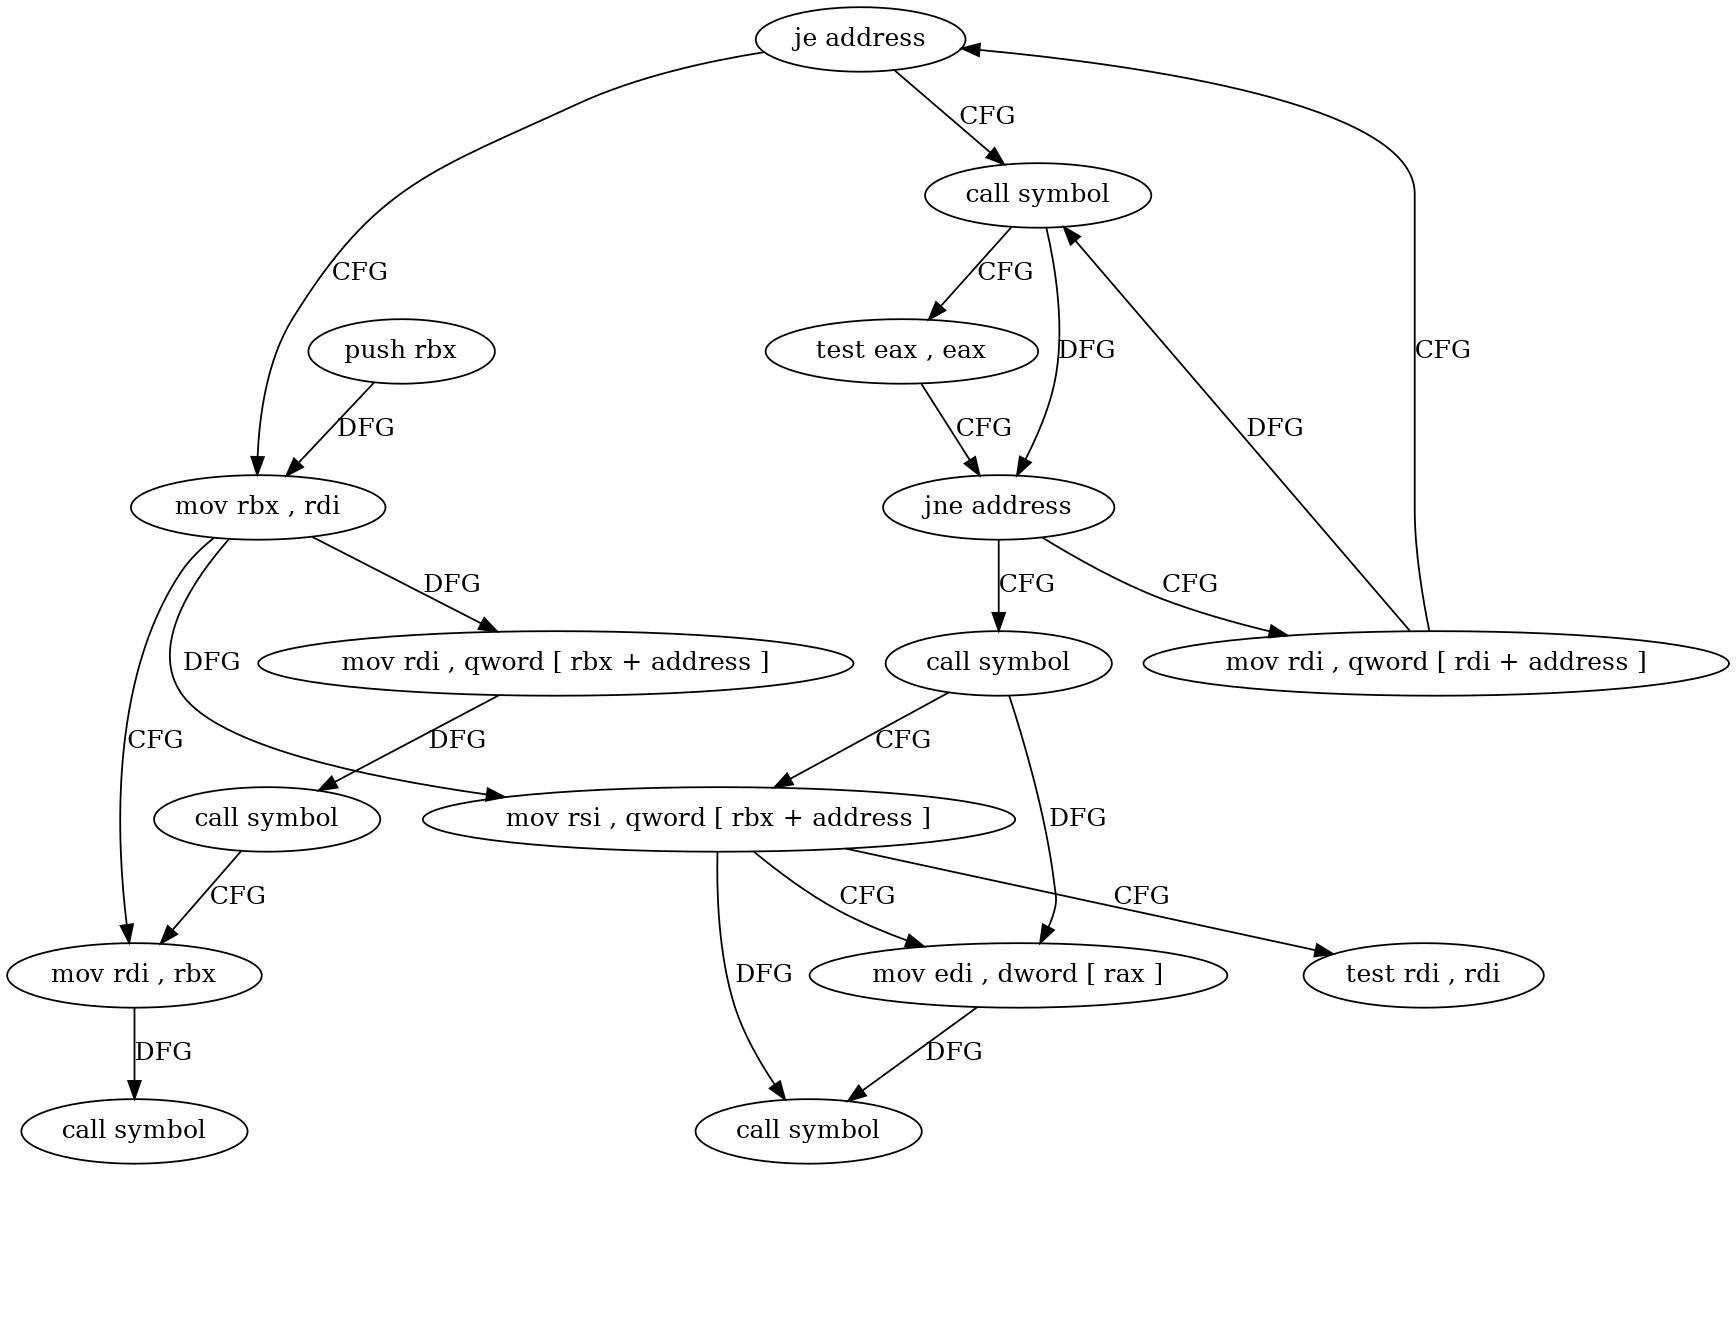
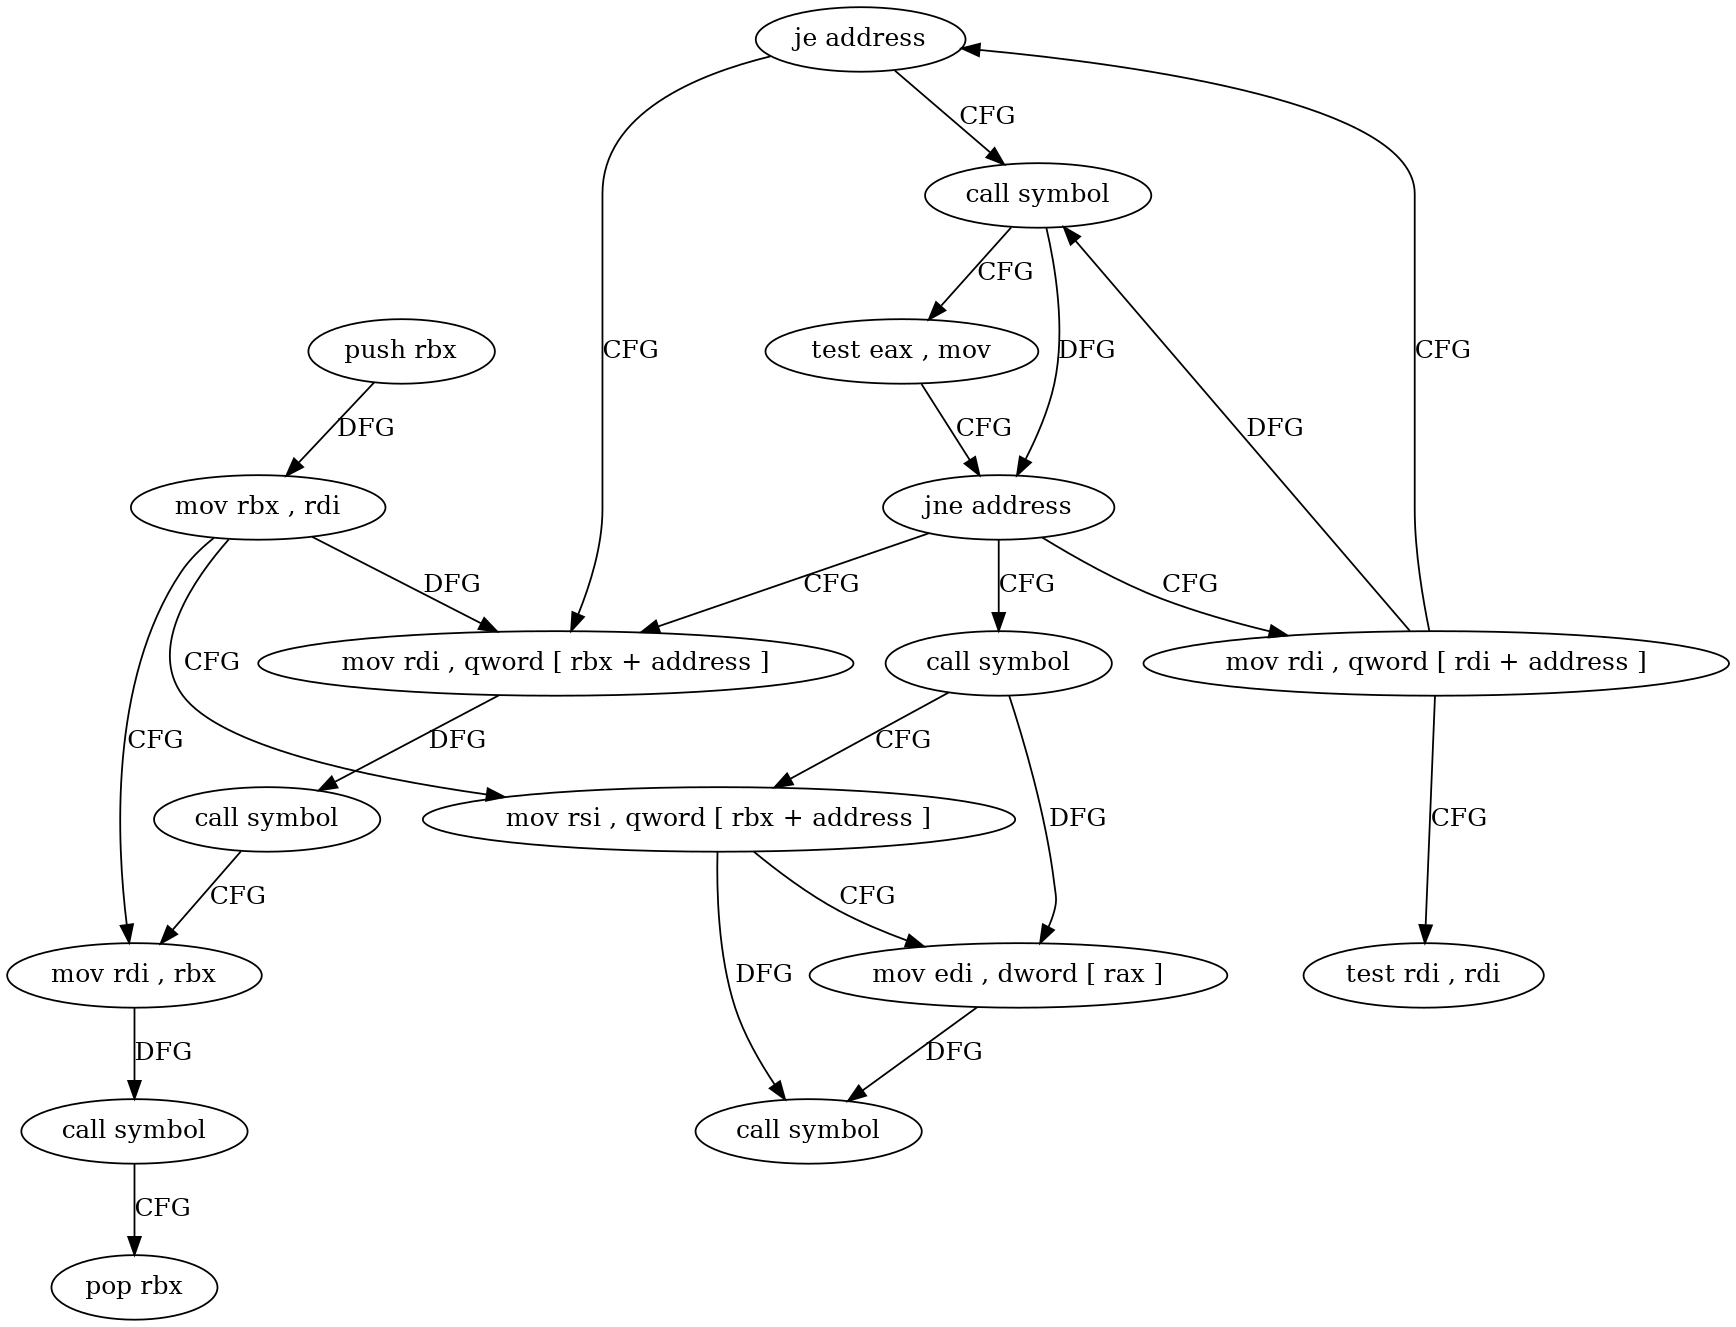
  digraph {
    n1 [label="push rbx"]
    n2 [label="mov rbx , rdi"]
    n3 [label="mov rdi , qword [ rbx + address ]"]
    n4 [label="mov rdi , rbx"]
    n5 [label="mov rsi , qword [ rbx + address ]"]
    n6 [label="mov rdi , qword [ rdi + address ]"]
    n7 [label="test rdi , rdi"]
    n8 [label="je address"]
    n9 [label="call symbol"]
    n10 [label="call symbol"]
    n11 [label="call symbol"]
    n12 [label="mov edi , dword [ rax ]"]
    n13 [label="call symbol"]
-   n14 [label="test eax , eax"]
+   n14 [label="test eax , mov"]
    n15 [label="jne address"]
    n16 [label="call symbol"]
+   n17 [label="pop rbx"]
    n1 -> n2 [label=DFG]
    n2 -> n3 [label=DFG]
    n2 -> n4 [label=CFG]
-   n2 -> n5 [label=DFG]
+   n2 -> n5 [label=CFG]
    n3 -> n10 [label=DFG]
    n4 -> n11 [label=DFG]
    n5 -> n12 [label=CFG]
    n5 -> n13 [label=DFG]
-   n5 -> n7 [label=CFG]
+   n6 -> n7 [label=CFG]
    n6 -> n8 [label=CFG]
    n6 -> n9 [label=DFG]
-   n8 -> n2 [label=CFG]
+   n8 -> n3 [label=CFG]
    n8 -> n9 [label=CFG]
    n9 -> n14 [label=CFG]
    n9 -> n15 [label=DFG]
    n10 -> n4 [label=CFG]
+   n11 -> n17 [label=CFG]
    n12 -> n13 [label=DFG]
    n14 -> n15 [label=CFG]
+   n15 -> n3 [label=CFG]
    n15 -> n6 [label=CFG]
    n15 -> n16 [label=CFG]
    n16 -> n5 [label=CFG]
    n16 -> n12 [label=DFG]
  }
